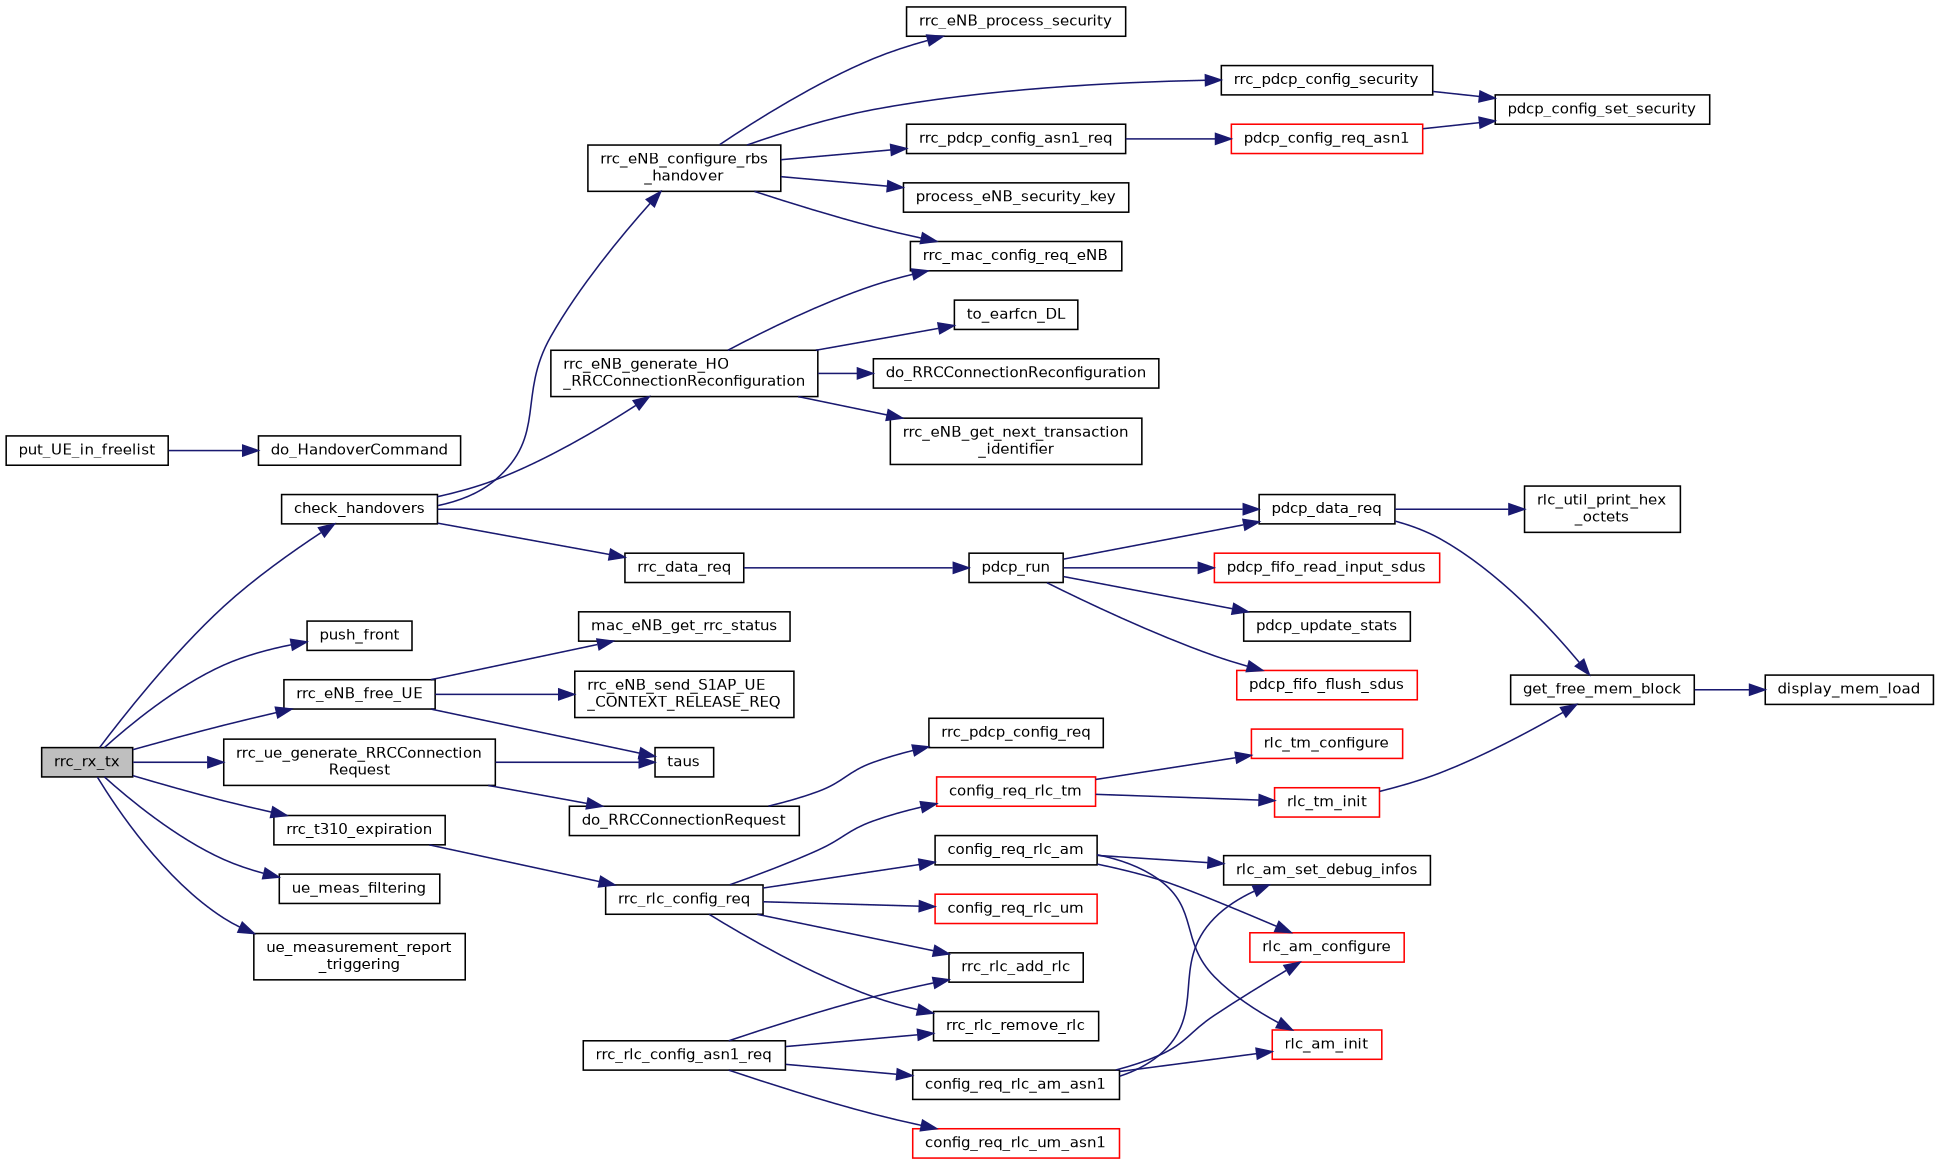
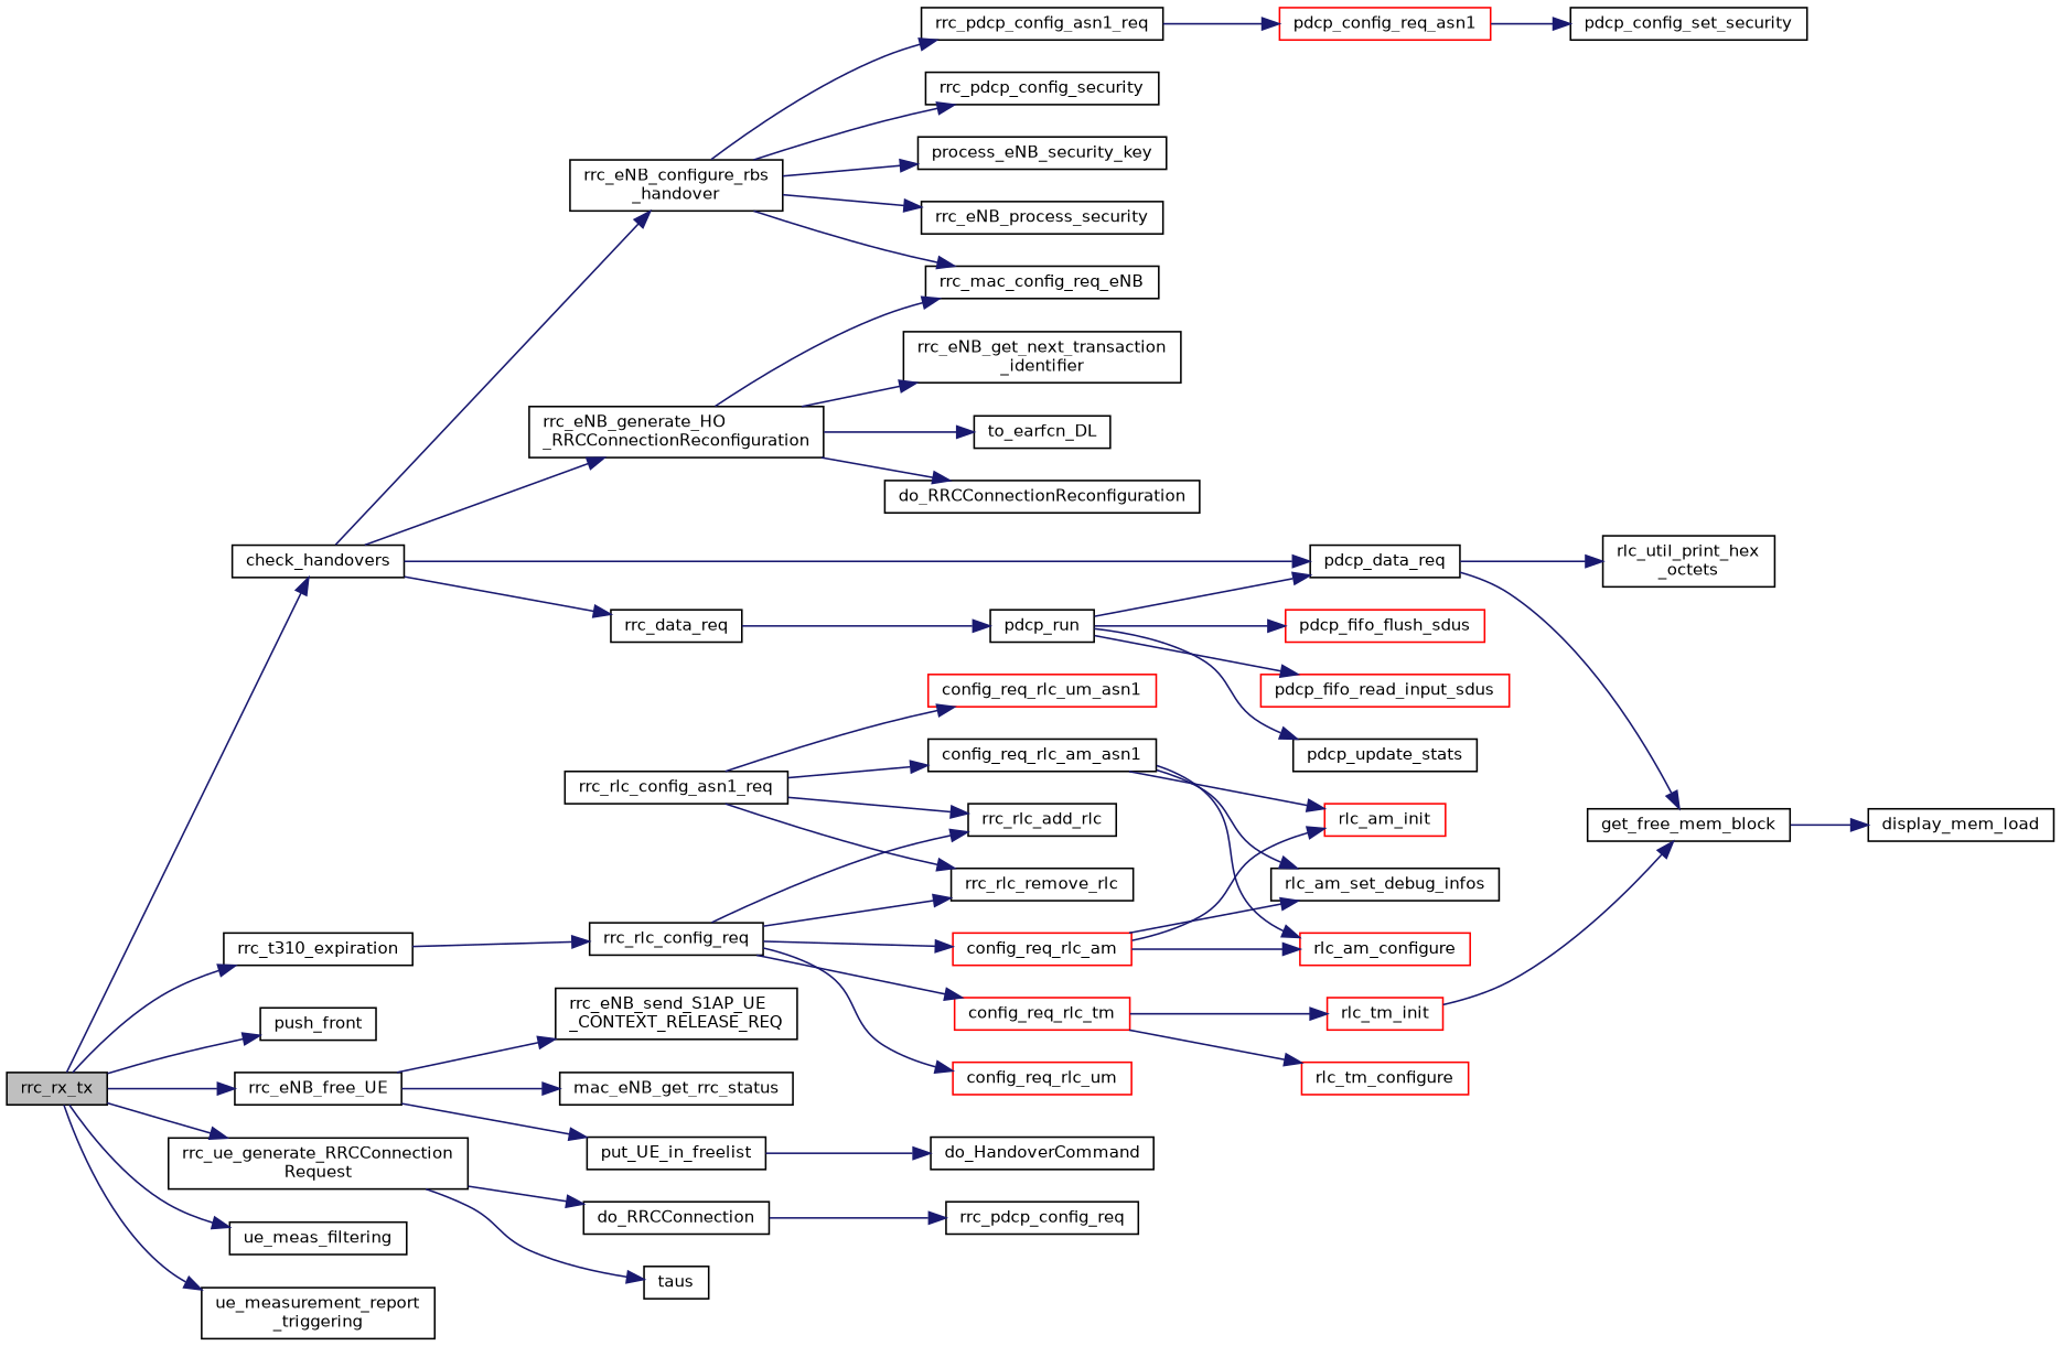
  digraph {
    rankdir=LR
    node [color=black fillcolor=white fontname=Helvetica fontsize=10 shape=record style=filled]
    edge [color=midnightblue fontname=Helvetica fontsize=10 labelfontname=Helvetica labelfontsize=10 style=solid]
    n1 [fillcolor=grey75 fontcolor=black height=0.2 label=rrc_rx_tx width=0.4]
    n2 [height=0.2 label=check_handovers width=0.4]
    n3 [height=0.2 label=push_front width=0.4]
    n4 [height=0.2 label=rrc_eNB_free_UE width=0.4]
    n5 [height=0.2 label=rrc_t310_expiration width=0.4]
    n6 [height=0.2 label="rrc_ue_generate_RRCConnection\lRequest" width=0.4]
    n7 [height=0.2 label=ue_meas_filtering width=0.4]
    n8 [height=0.2 label="ue_measurement_report\l_triggering" width=0.4]
    n9 [height=0.2 label=pdcp_data_req width=0.4]
    n10 [height=0.2 label=rrc_data_req width=0.4]
    n11 [height=0.2 label="rrc_eNB_configure_rbs\l_handover" width=0.4]
    n12 [height=0.2 label="rrc_eNB_generate_HO\l_RRCConnectionReconfiguration" width=0.4]
    n13 [height=0.2 label=mac_eNB_get_rrc_status width=0.4]
    n14 [height=0.2 label=put_UE_in_freelist width=0.4]
    n15 [height=0.2 label="rrc_eNB_send_S1AP_UE\l_CONTEXT_RELEASE_REQ" width=0.4]
    n16 [height=0.2 label=rrc_rlc_config_req width=0.4]
-   n17 [height=0.2 label=do_RRCConnectionRequest width=0.4]
+   n17 [height=0.2 label=do_RRCConnection width=0.4]
    n18 [height=0.2 label=taus width=0.4]
    n19 [height=0.2 label=get_free_mem_block width=0.4]
    n20 [height=0.2 label="rlc_util_print_hex\l_octets" width=0.4]
    n21 [height=0.2 label=pdcp_run width=0.4]
    n22 [height=0.2 label=process_eNB_security_key width=0.4]
    n23 [height=0.2 label=rrc_eNB_process_security width=0.4]
    n24 [height=0.2 label=rrc_mac_config_req_eNB width=0.4]
    n25 [height=0.2 label=rrc_pdcp_config_asn1_req width=0.4]
    n26 [height=0.2 label=rrc_pdcp_config_security width=0.4]
    n27 [height=0.2 label=do_RRCConnectionReconfiguration width=0.4]
    n28 [height=0.2 label="rrc_eNB_get_next_transaction\l_identifier" width=0.4]
    n29 [height=0.2 label=to_earfcn_DL width=0.4]
    n30 [height=0.2 label=display_mem_load width=0.4]
    n31 [color=red height=0.2 label=pdcp_fifo_flush_sdus width=0.4]
    n32 [color=red height=0.2 label=pdcp_fifo_read_input_sdus width=0.4]
    n33 [height=0.2 label=pdcp_update_stats width=0.4]
    n34 [color=red height=0.2 label=pdcp_config_req_asn1 width=0.4]
    n35 [height=0.2 label=pdcp_config_set_security width=0.4]
    n36 [height=0.2 label=rrc_rlc_config_asn1_req width=0.4]
    n37 [height=0.2 label=config_req_rlc_am_asn1 width=0.4]
    n38 [color=red height=0.2 label=config_req_rlc_um_asn1 width=0.4]
    n39 [height=0.2 label=rrc_rlc_add_rlc width=0.4]
    n40 [height=0.2 label=rrc_rlc_remove_rlc width=0.4]
    n41 [color=red height=0.2 label=rlc_am_configure width=0.4]
    n42 [color=red height=0.2 label=rlc_am_init width=0.4]
    n43 [height=0.2 label=rlc_am_set_debug_infos width=0.4]
    n44 [height=0.2 label=do_HandoverCommand width=0.4]
    n45 [height=0.2 label=rrc_pdcp_config_req width=0.4]
-   n46 [height=0.2 label=config_req_rlc_am width=0.4]
+   n46 [color=red height=0.2 label=config_req_rlc_am width=0.4]
    n47 [color=red height=0.2 label=config_req_rlc_tm width=0.4]
    n48 [color=red height=0.2 label=config_req_rlc_um width=0.4]
    n49 [color=red height=0.2 label=rlc_tm_configure width=0.4]
    n50 [color=red height=0.2 label=rlc_tm_init width=0.4]
    n1 -> n2
    n1 -> n3
    n1 -> n4
    n1 -> n5
    n1 -> n6
    n1 -> n7
    n1 -> n8
    n2 -> n9
    n2 -> n10
    n2 -> n11
    n2 -> n12
    n4 -> n13
-   n4 -> n18
+   n4 -> n14
    n4 -> n15
    n5 -> n16
    n6 -> n17
    n6 -> n18
    n9 -> n19
    n9 -> n20
    n10 -> n21
    n11 -> n22
    n11 -> n23
    n11 -> n24
    n11 -> n25
    n11 -> n26
    n12 -> n24
    n12 -> n27
    n12 -> n28
    n12 -> n29
    n14 -> n44
    n16 -> n39
    n16 -> n40
    n16 -> n46
    n16 -> n47
    n16 -> n48
    n17 -> n45
    n19 -> n30
    n21 -> n9
    n21 -> n31
    n21 -> n32
    n21 -> n33
    n25 -> n34
-   n26 -> n35
    n34 -> n35
    n36 -> n37
    n36 -> n38
    n36 -> n39
    n36 -> n40
    n37 -> n41
    n37 -> n42
    n37 -> n43
    n46 -> n41
    n46 -> n42
    n46 -> n43
    n47 -> n49
    n47 -> n50
    n50 -> n19
  }
